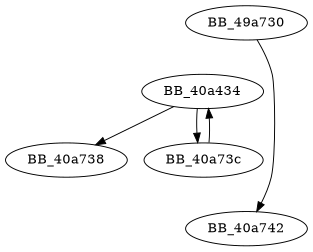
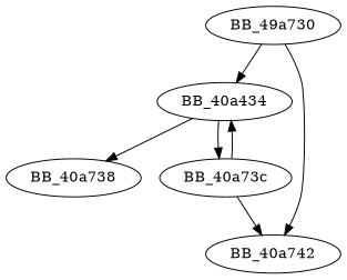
  digraph {
    n1 [label=BB_49a730]
    n2 [label=BB_40a434]
    BB_40a742
    BB_40a738
    BB_40a73c
+   n1 -> n2
    n1 -> BB_40a742
    n2 -> BB_40a738
    n2 -> BB_40a73c
    BB_40a73c -> n2
+   BB_40a73c -> BB_40a742
  }
